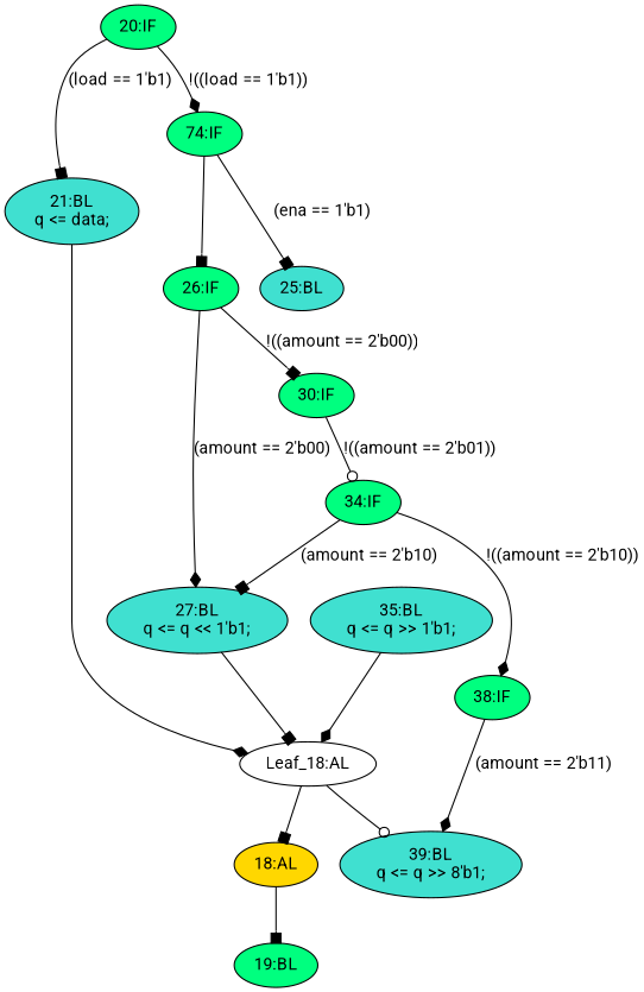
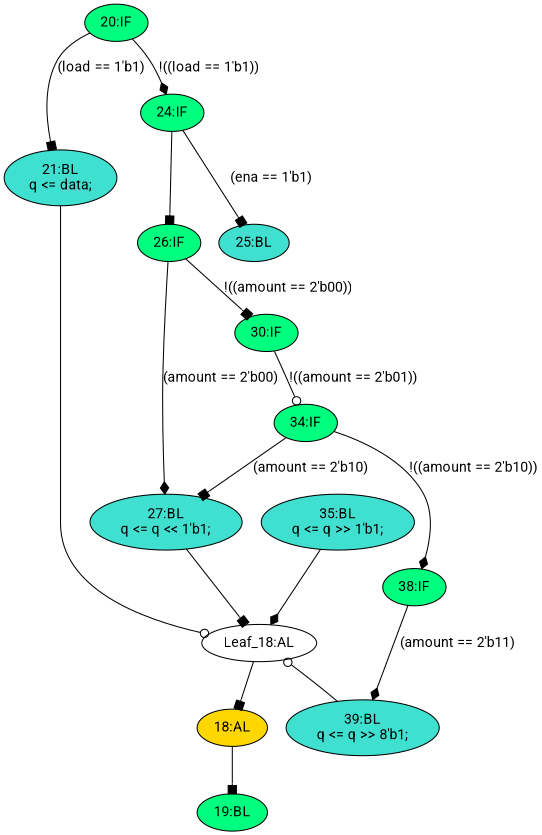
  strict digraph {
    fontname=Roboto
    node [fillcolor=springgreen fontname=Roboto statements="[]" style=filled typ=Block]
    edge [arrowhead=box cond="[]" fontname=Roboto lineno=None]
    n1 [ast="<pyverilog.vparser.ast.Block object at 0x7f0ff5ae3110>" fillcolor=turquoise label="21:BL\nq <= data;" statements="[<pyverilog.vparser.ast.NonblockingSubstitution object at 0x7f0ff5ae3ed0>]"]
    n2 [def_var="['q']" label="Leaf_18:AL" fillcolor="" statements="" style="" typ=""]
    n3 [ast="<pyverilog.vparser.ast.Always object at 0x7f0ff5af71d0>" clk_sens=True fillcolor=gold label="18:AL" sens="['clk']" typ=Always use_var="['load', 'ena', 'amount', 'data', 'q']"]
    n4 [ast="<pyverilog.vparser.ast.Block object at 0x7f0ff5ae3d10>" label="19:BL"]
    n5 [ast="<pyverilog.vparser.ast.Block object at 0x7f0ff5afd6d0>" fillcolor=turquoise label="27:BL\nq <= q << 1'b1;" statements="[<pyverilog.vparser.ast.NonblockingSubstitution object at 0x7f0ff5ae6850>]"]
-   n6 [ast="<pyverilog.vparser.ast.IfStatement object at 0x7f0ff5af1550>" label="74:IF" typ=IfStatement]
+   n6 [ast="<pyverilog.vparser.ast.IfStatement object at 0x7f0ff5af1550>" label="24:IF" typ=IfStatement]
    n7 [ast="<pyverilog.vparser.ast.Block object at 0x7f0ff5af1150>" fillcolor=turquoise label="25:BL"]
    n8 [ast="<pyverilog.vparser.ast.IfStatement object at 0x7f0ff5ae6ad0>" label="26:IF" typ=IfStatement]
    n9 [ast="<pyverilog.vparser.ast.IfStatement object at 0x7f0ff737f450>" label="30:IF" typ=IfStatement]
    n10 [ast="<pyverilog.vparser.ast.IfStatement object at 0x7f0ff5758c90>" label="34:IF" typ=IfStatement]
    n11 [ast="<pyverilog.vparser.ast.IfStatement object at 0x7f0ff5758dd0>" label="38:IF" typ=IfStatement]
    n12 [ast="<pyverilog.vparser.ast.IfStatement object at 0x7f0ff5ae3890>" label="20:IF" typ=IfStatement]
    n13 [ast="<pyverilog.vparser.ast.Block object at 0x7f0ff5758990>" fillcolor=turquoise label="39:BL\nq <= q >> 8'b1;" statements="[<pyverilog.vparser.ast.NonblockingSubstitution object at 0x7f0ff5758d90>]"]
    n14 [ast="<pyverilog.vparser.ast.Block object at 0x7f0ff5b6af90>" fillcolor=turquoise label="35:BL\nq <= q >> 1'b1;" statements="[<pyverilog.vparser.ast.NonblockingSubstitution object at 0x7f0ff5758a10>]"]
-   n1 -> n2 [arrowhead=diamond]
+   n1 -> n2 [arrowhead=odot]
    n2 -> n3 [cond="" lineno=""]
    n3 -> n4
    n5 -> n2
    n6 -> n7 [cond="['ena']" label="(ena == 1'b1)" lineno=24]
    n6 -> n8
    n8 -> n5 [arrowhead=diamond cond="['amount']" label="(amount == 2'b00)" lineno=26]
    n8 -> n9 [cond="['amount']" label="!((amount == 2'b00))" lineno=26]
    n9 -> n10 [arrowhead=odot cond="['amount']" label="!((amount == 2'b01))" lineno=30]
    n10 -> n5 [cond="['amount']" label="(amount == 2'b10)" lineno=34]
    n10 -> n11 [arrowhead=diamond cond="['amount']" label="!((amount == 2'b10))" lineno=34]
    n11 -> n13 [arrowhead=diamond cond="['amount']" label="(amount == 2'b11)" lineno=38]
    n12 -> n1 [cond="['load']" label="(load == 1'b1)" lineno=20]
    n12 -> n6 [arrowhead=diamond cond="['load']" label="!((load == 1'b1))" lineno=20]
-   n2 -> n13 [arrowhead=odot]
+   n13 -> n2 [arrowhead=odot]
    n14 -> n2 [arrowhead=diamond]
  }
